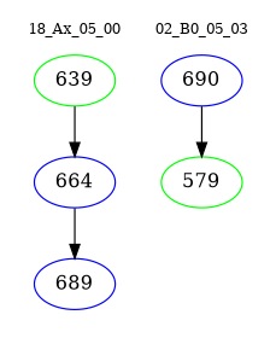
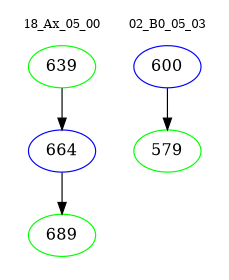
  digraph {
    node [color=blue]
    edge [color=black]
    n1 [label=664]
    n2 [color=green label=639]
-   n3 [label=689]
-   n4 [label=690]
+   n3 [color=green label=689]
+   n4 [label=600]
    n5 [color=green label=579]
    subgraph cluster_1 {
      color=white
      fontsize=10
      label="18_Ax_05_00"
      n1
      n2
      n3
    }
    subgraph cluster_2 {
      color=white
      fontsize=10
      label="02_B0_05_03"
      n4
      n5
    }
    n1 -> n3
    n2 -> n1
    n4 -> n5
  }
